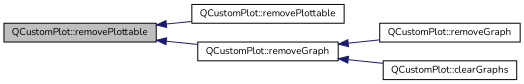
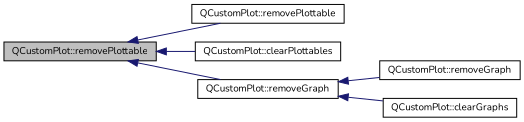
  digraph {
    fontname=Nunito
    rankdir=LR
    node [color=black fillcolor=white fontname=Nunito fontsize=10 shape=record style=filled]
    edge [color=midnightblue dir=back fontname=Nunito fontsize=10 labelfontname=Helvetica labelfontsize=10 style=solid]
    n1 [fillcolor=grey75 fontcolor=black height=0.2 label="QCustomPlot::removePlottable" width=0.4]
    n2 [height=0.2 label="QCustomPlot::removePlottable" width=0.4]
+   n3 [height=0.2 label="QCustomPlot::clearPlottables" width=0.4]
    n4 [height=0.2 label="QCustomPlot::removeGraph" width=0.4]
    n5 [height=0.2 label="QCustomPlot::removeGraph" width=0.4]
    n6 [height=0.2 label="QCustomPlot::clearGraphs" width=0.4]
    n1 -> n2
+   n1 -> n3
    n1 -> n4
    n4 -> n5
    n4 -> n6
  }
